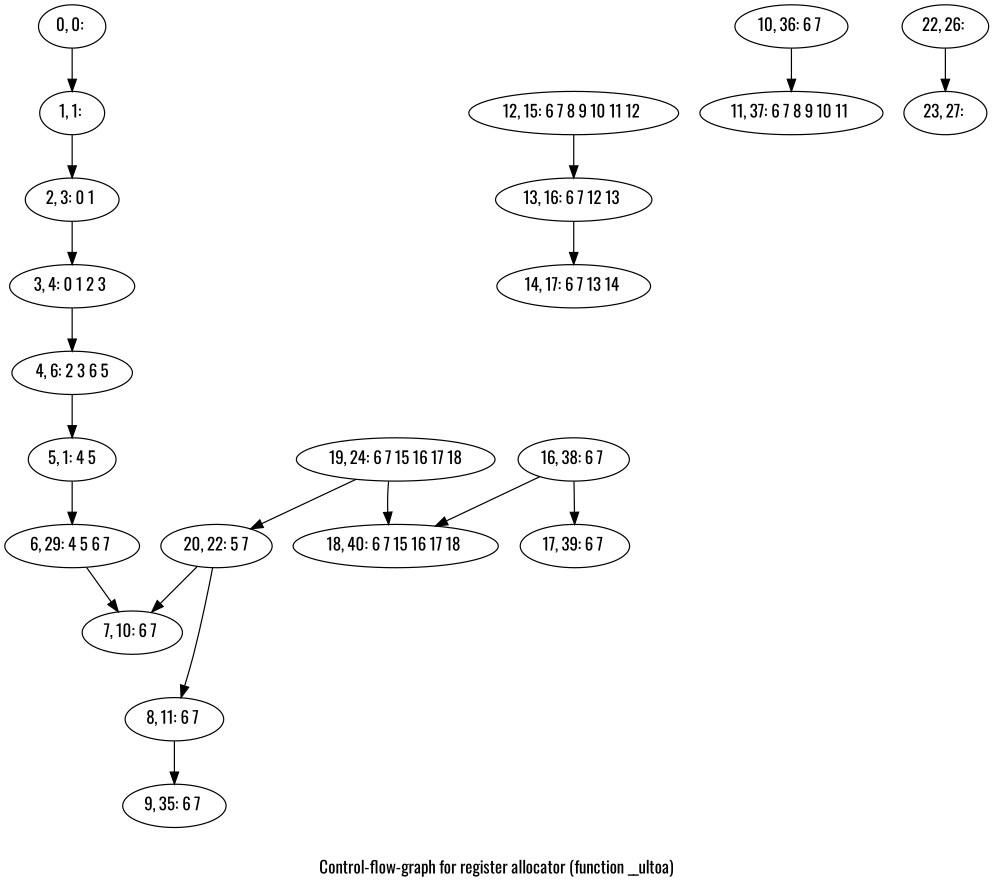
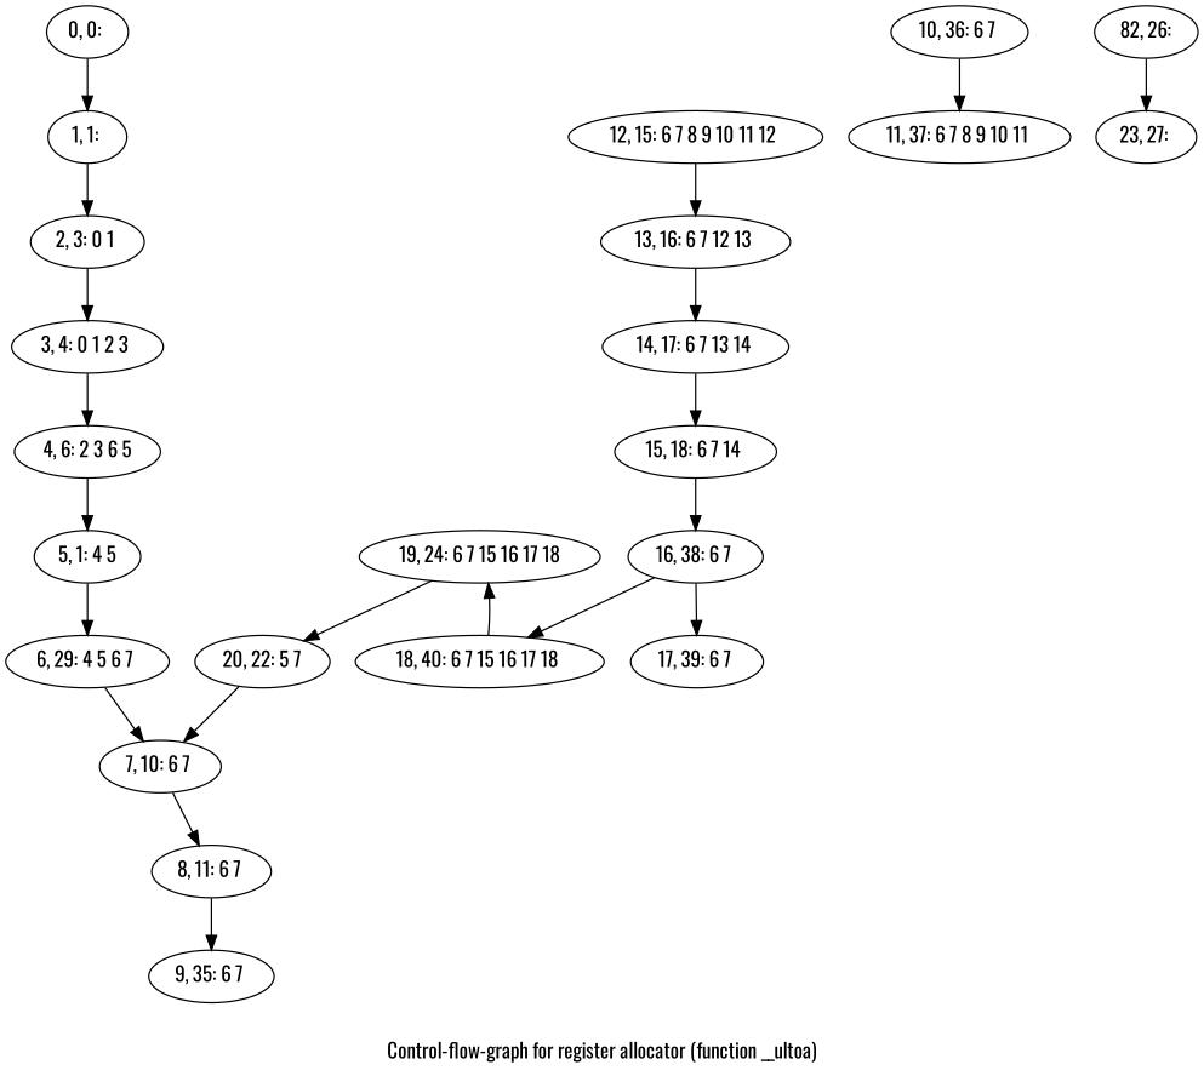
  digraph {
    fontname=Oswald
    label="Control-flow-graph for register allocator (function __ultoa)"
    node [fontname=Oswald]
    edge [fontname=Oswald]
    n1 [label="0, 0: "]
    n2 [label="1, 1: "]
    n3 [label="2, 3: 0 1 "]
    n4 [label="3, 4: 0 1 2 3 "]
    n5 [label="4, 6: 2 3 6 5"]
    n6 [label="5, 1: 4 5"]
    n7 [label="6, 29: 4 5 6 7 "]
    n8 [label="7, 10: 6 7 "]
    n9 [label="8, 11: 6 7 "]
    n10 [label="9, 35: 6 7 "]
    n11 [label="10, 36: 6 7 "]
    n12 [label="11, 37: 6 7 8 9 10 11 "]
    n13 [label="12, 15: 6 7 8 9 10 11 12 "]
    n14 [label="13, 16: 6 7 12 13 "]
    n15 [label="14, 17: 6 7 13 14 "]
+   n16 [label="15, 18: 6 7 14 "]
    n17 [label="16, 38: 6 7 "]
    n18 [label="17, 39: 6 7 "]
    n19 [label="18, 40: 6 7 15 16 17 18 "]
    n20 [label="19, 24: 6 7 15 16 17 18"]
    n21 [label="20, 22: 5 7"]
-   n22 [label="22, 26: "]
+   n22 [label="82, 26:"]
    n23 [label="23, 27: "]
    n1 -> n2
    n2 -> n3
    n3 -> n4
    n4 -> n5
    n5 -> n6
    n6 -> n7
    n7 -> n8
-   n21 -> n9
+   n8 -> n9
    n9 -> n10
    n11 -> n12
    n13 -> n14
    n14 -> n15
+   n15 -> n16
+   n16 -> n17
    n17 -> n18
    n17 -> n19
-   n20 -> n19
+   n19 -> n20
    n20 -> n21
    n21 -> n8
    n22 -> n23
  }
